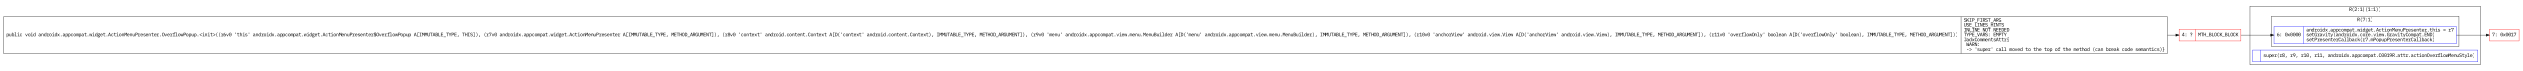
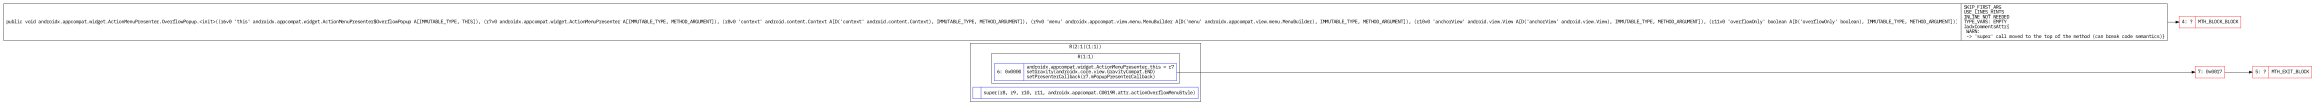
  digraph {
    fontname="IBM Plex Mono"
    rankdir=LR
    node [color=red fontname="IBM Plex Mono" shape=record]
    edge [fontname="IBM Plex Mono"]
    n1 [color=blue label="{6\:\ 0x0000|androidx.appcompat.widget.ActionMenuPresenter.this = r7\lsetGravity(androidx.core.view.GravityCompat.END)\lsetPresenterCallback(r7.mPopupPresenterCallback)\l}"]
    n2 [color=blue label="{|super(r8, r9, r10, r11, androidx.appcompat.C0019R.attr.actionOverflowMenuStyle)\l}"]
    n3 [label="{7\:\ 0x0017}"]
+   n4 [label="{5\:\ ?|MTH_EXIT_BLOCK\l}"]
    n5 [label="{4\:\ ?|MTH_BLOCK_BLOCK\l}"]
    n6 [label="{public void androidx.appcompat.widget.ActionMenuPresenter.OverflowPopup.\<init\>((r6v0 'this' androidx.appcompat.widget.ActionMenuPresenter$OverflowPopup A[IMMUTABLE_TYPE, THIS]), (r7v0 androidx.appcompat.widget.ActionMenuPresenter A[IMMUTABLE_TYPE, METHOD_ARGUMENT]), (r8v0 'context' android.content.Context A[D('context' android.content.Context), IMMUTABLE_TYPE, METHOD_ARGUMENT]), (r9v0 'menu' androidx.appcompat.view.menu.MenuBuilder A[D('menu' androidx.appcompat.view.menu.MenuBuilder), IMMUTABLE_TYPE, METHOD_ARGUMENT]), (r10v0 'anchorView' android.view.View A[D('anchorView' android.view.View), IMMUTABLE_TYPE, METHOD_ARGUMENT]), (r11v0 'overflowOnly' boolean A[D('overflowOnly' boolean), IMMUTABLE_TYPE, METHOD_ARGUMENT]))  | SKIP_FIRST_ARG\lUSE_LINES_HINTS\lINLINE_NOT_NEEDED\lTYPE_VARS: EMPTY\lJadxCommentsAttr\{\l WARN: \l \-\> 'super' call moved to the top of the method (can break code semantics)\}\l}" color=""]
    subgraph cluster_1 {
      label="R(2:1|(1:1))"
      n2
      subgraph cluster_2 {
-       label="R(7:1)"
+       label="R(1:1)"
        n1
      }
    }
    n1 -> n3
-   n5 -> n1
+   n3 -> n4
    n6 -> n5
  }
